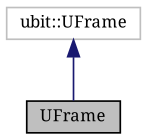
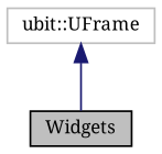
  digraph {
    fontname="Noto Serif"
    node [fontname="Noto Serif" fontsize=10 shape=record]
-   n1 [color=black fillcolor=grey75 fontcolor=black height=0.2 label=UFrame style=filled width=0.4]
+   n1 [color=black fillcolor=grey75 fontcolor=black height=0.2 label=Widgets style=filled width=0.4]
    n2 [color=grey75 height=0.2 label="ubit::UFrame" width=0.4]
    n2 -> n1 [color=midnightblue dir=back fontname="Noto Serif" fontsize=10 labelfontname=FreeSans labelfontsize=10 style=solid]
  }
